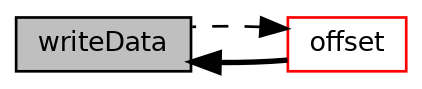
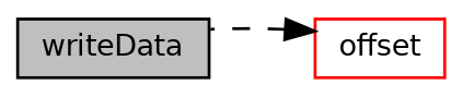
  digraph {
    rankdir=LR
    node [fontname=Helvetica fontsize=10 shape=record]
    edge [color=black dir=back fontname=Helvetica fontsize=10 labelfontname=Helvetica labelfontsize=10]
    n1 [color=black fillcolor=grey75 fontcolor=black height=0.2 label=writeData style=filled width=0.4]
    n2 [color=red height=0.2 label=offset width=0.4]
-   n1 -> n2 [style=bold]
    n2 -> n1 [style=dashed]
  }
